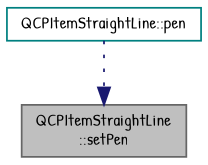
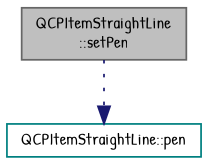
  digraph {
    rankdir=TB
    fontname="Patrick Hand"
    node [fontname="Patrick Hand" fontsize=10 shape=record style=filled]
    n1 [color=gray40 fillcolor=grey75 fontcolor=black height=0.2 label="QCPItemStraightLine\l::setPen" width=0.4]
    n2 [color=teal fillcolor=white height=0.2 label="QCPItemStraightLine::pen" width=0.4]
-   n2 -> n1 [color=midnightblue fontname="Patrick Hand" fontsize=10 labelfontname=Helvetica labelfontsize=10 style=dotted]
+   n1 -> n2 [color=midnightblue fontname="Patrick Hand" fontsize=10 labelfontname=Helvetica labelfontsize=10 style=dotted]
  }
